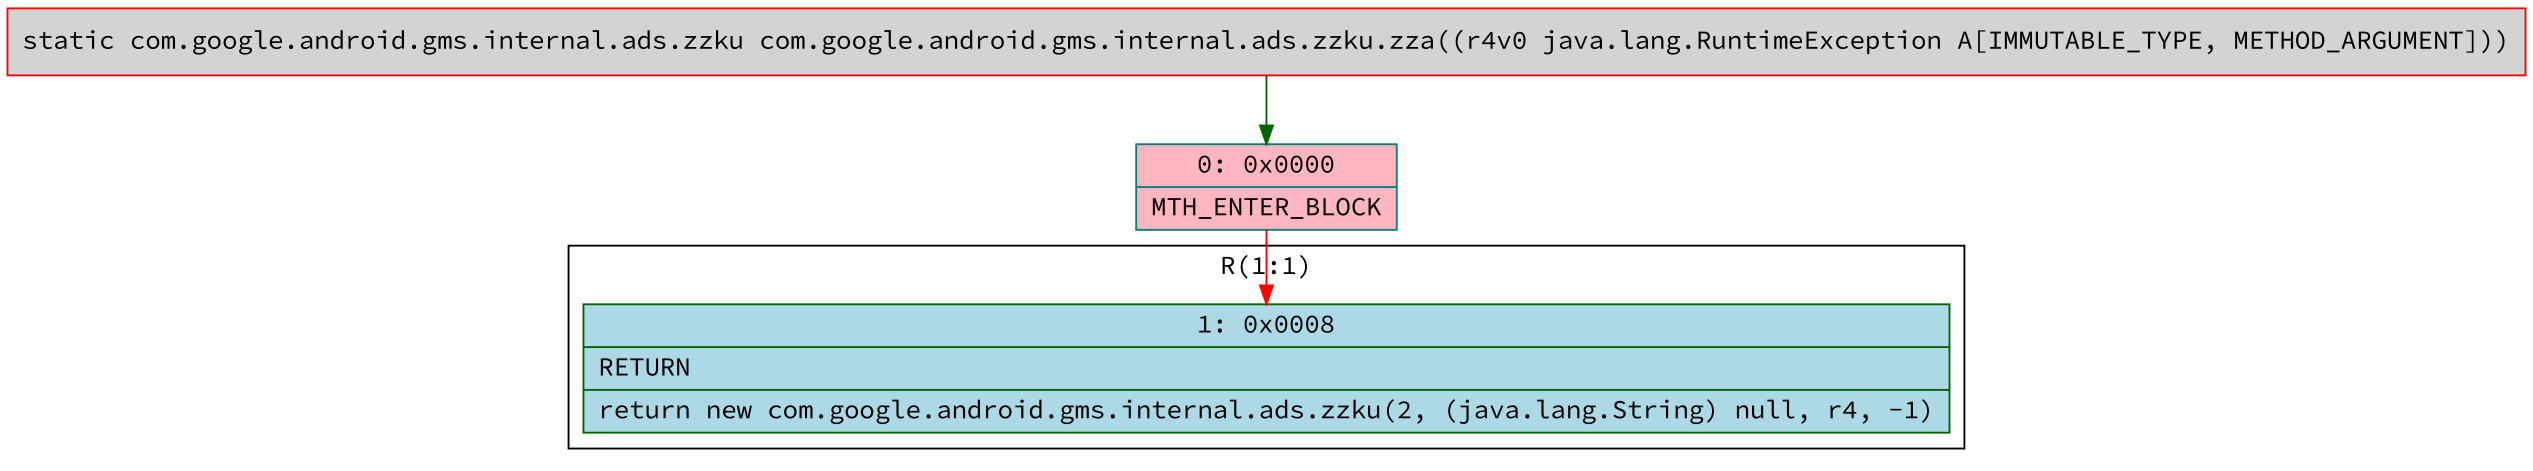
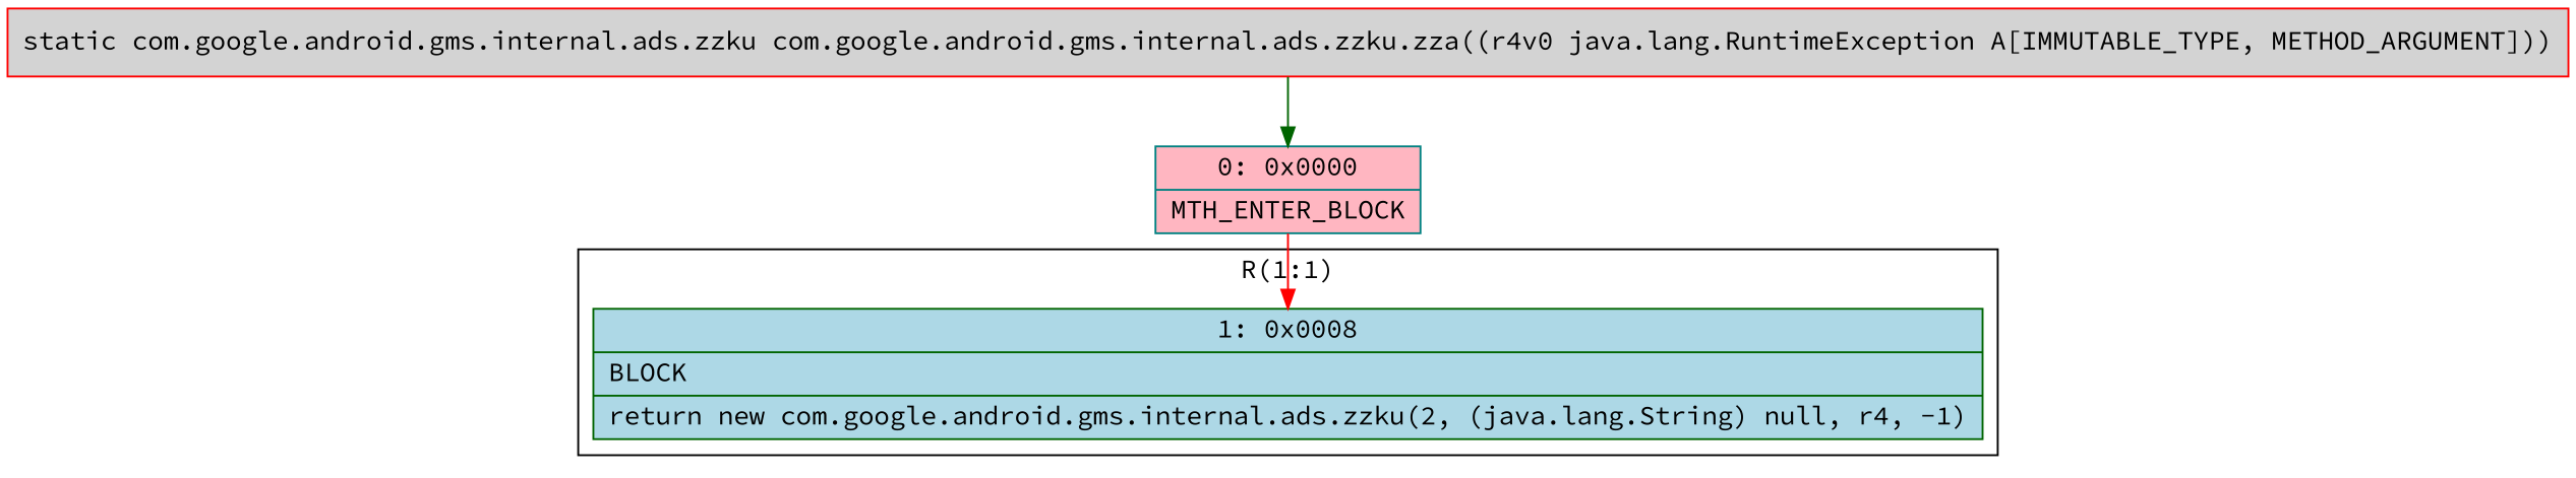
  digraph {
    fontname="Source Code Pro"
    node [shape=record style=filled fontname="Source Code Pro"]
    edge [fontname="Source Code Pro"]
-   n1 [color=darkgreen label="{1\:\ 0x0008|RETURN\l|return new com.google.android.gms.internal.ads.zzku(2, (java.lang.String) null, r4, \-1)\l}" fillcolor=lightblue]
+   n1 [color=darkgreen label="{1\:\ 0x0008|BLOCK\l|return new com.google.android.gms.internal.ads.zzku(2, (java.lang.String) null, r4, \-1)\l}" fillcolor=lightblue]
    n2 [color=teal label="{0\:\ 0x0000|MTH_ENTER_BLOCK\l}" fillcolor=lightpink]
    n3 [label="{static com.google.android.gms.internal.ads.zzku com.google.android.gms.internal.ads.zzku.zza((r4v0 java.lang.RuntimeException A[IMMUTABLE_TYPE, METHOD_ARGUMENT])) }" fillcolor=lightgrey color=red]
    subgraph cluster_1 {
      label="R(1:1)"
      n1
    }
    n2 -> n1 [color=red]
    n3 -> n2 [color=darkgreen]
  }
